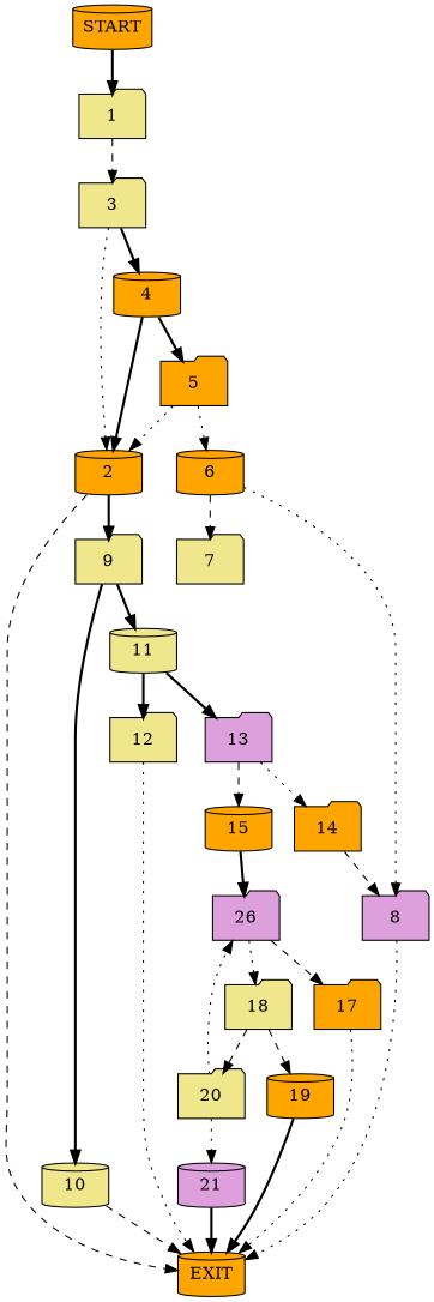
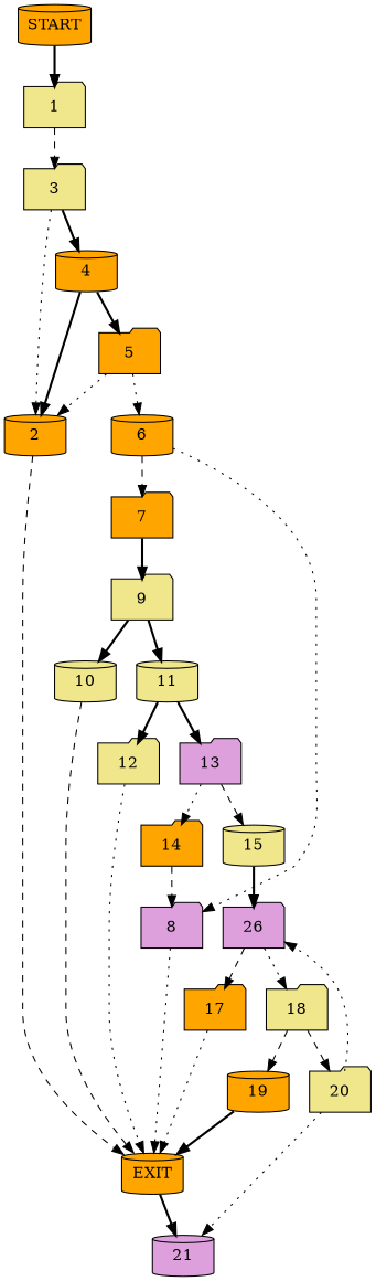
  digraph {
    node [fillcolor=khaki shape=folder style=filled]
    edge [style=bold]
    n1 [fillcolor=orange label=START shape=cylinder]
    1
    3
    n4 [fillcolor=orange label=EXIT shape=cylinder]
    2 [fillcolor=orange shape=cylinder]
    4 [fillcolor=orange shape=cylinder]
    5 [fillcolor=orange]
    6 [fillcolor=orange shape=cylinder]
-   7
+   7 [fillcolor=orange]
    8 [fillcolor=plum]
    9
    10 [shape=cylinder]
    11 [shape=cylinder]
    12
    13 [fillcolor=plum]
    14 [fillcolor=orange]
-   15 [fillcolor=orange shape=cylinder]
+   15 [shape=cylinder]
    n18 [fillcolor=plum label=26]
    17 [fillcolor=orange]
    18
    19 [fillcolor=orange shape=cylinder]
    20
    21 [fillcolor=plum shape=cylinder]
    n1 -> 1
    1 -> 3 [style=dashed]
    3 -> 2 [style=dotted]
    3 -> 4
    2 -> n4 [style=dashed]
    4 -> 2
    4 -> 5
    5 -> 2 [style=dotted]
    5 -> 6 [style=dotted]
    6 -> 7 [style=dashed]
    6 -> 8 [style=dotted]
-   2 -> 9
+   7 -> 9
    8 -> n4 [style=dotted]
    9 -> 10
    9 -> 11
    10 -> n4 [style=dashed]
    11 -> 12
    11 -> 13
    12 -> n4 [style=dotted]
    13 -> 14 [style=dotted]
    13 -> 15 [style=dashed]
    14 -> 8 [style=dashed]
    15 -> n18
    n18 -> 17 [style=dashed]
    n18 -> 18 [style=dotted]
    17 -> n4 [style=dotted]
    18 -> 19 [style=dashed]
    18 -> 20 [style=dashed]
    19 -> n4
    20 -> n18 [style=dotted]
    20 -> 21 [style=dotted]
-   21 -> n4
+   n4 -> 21
  }
